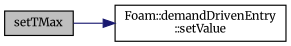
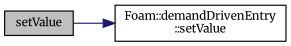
  digraph {
    rankdir=LR
    fontname=Merriweather
    node [color=black fontname=Merriweather fontsize=10 shape=record]
-   n1 [fillcolor=grey75 fontcolor=black height=0.2 label=setTMax style=filled width=0.4]
+   n1 [fillcolor=grey75 fontcolor=black height=0.2 label=setValue style=filled width=0.4]
    n2 [height=0.2 label="Foam::demandDrivenEntry\l::setValue" width=0.4]
    n1 -> n2 [color=midnightblue fontname=Merriweather fontsize=10 labelfontname=FreeSans labelfontsize=10 style=solid]
  }
